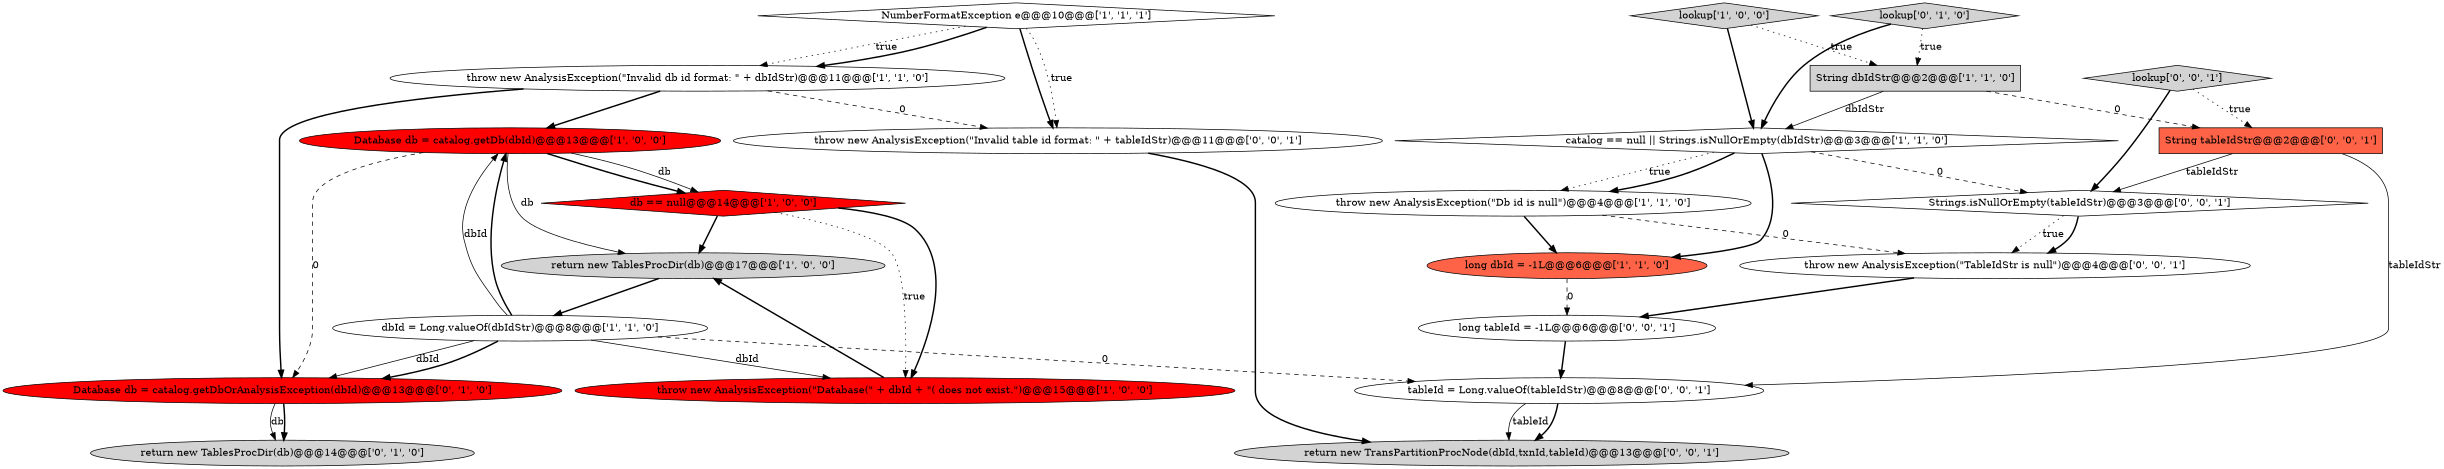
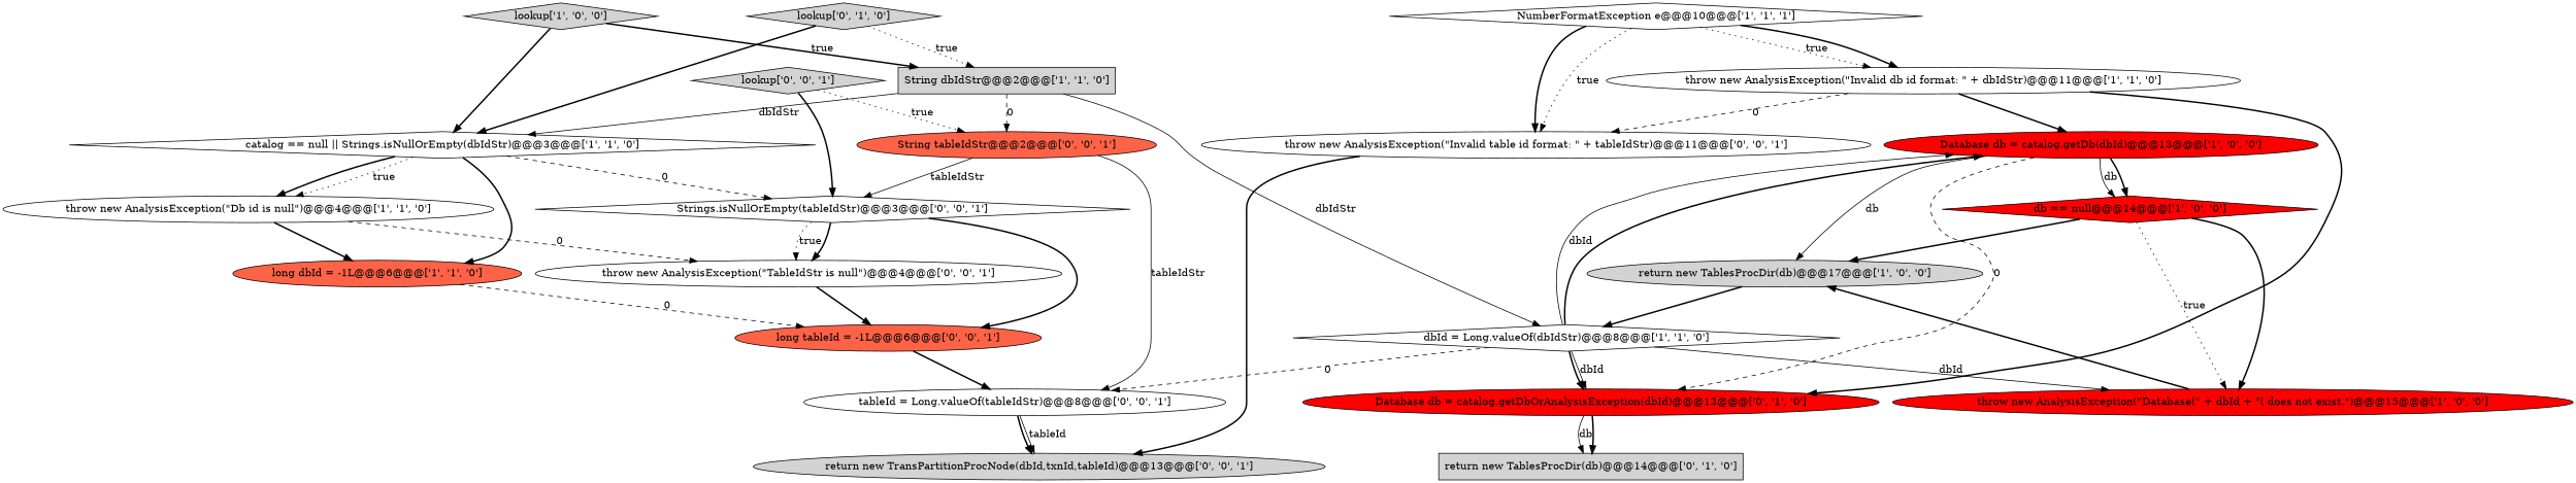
  digraph {
    node [fillcolor=white shape=ellipse style=filled]
    edge [style=bold]
    n1 [fillcolor=red label="Database db = catalog.getDb(dbId)@@@13@@@['1', '0', '0']"]
    n2 [fillcolor=lightgray label="return new TablesProcDir(db)@@@17@@@['1', '0', '0']"]
    n3 [fillcolor=red label="Database db = catalog.getDbOrAnalysisException(dbId)@@@13@@@['0', '1', '0']"]
    n4 [fillcolor=red label="db == null@@@14@@@['1', '0', '0']" shape=diamond]
-   n5 [label="dbId = Long.valueOf(dbIdStr)@@@8@@@['1', '1', '0']"]
-   n6 [fillcolor=lightgray label="return new TablesProcDir(db)@@@14@@@['0', '1', '0']"]
+   n5 [label="dbId = Long.valueOf(dbIdStr)@@@8@@@['1', '1', '0']" shape=diamond]
+   n6 [fillcolor=lightgray label="return new TablesProcDir(db)@@@14@@@['0', '1', '0']" shape=box]
    n7 [fillcolor=red label="throw new AnalysisException(\"Database(\" + dbId + \"( does not exist.\")@@@15@@@['1', '0', '0']"]
    n8 [label="catalog == null || Strings.isNullOrEmpty(dbIdStr)@@@3@@@['1', '1', '0']" shape=diamond]
    n9 [fillcolor=tomato label="long dbId = -1L@@@6@@@['1', '1', '0']"]
    n10 [label="Strings.isNullOrEmpty(tableIdStr)@@@3@@@['0', '0', '1']" shape=diamond]
    n11 [label="throw new AnalysisException(\"Db id is null\")@@@4@@@['1', '1', '0']"]
-   n12 [label="long tableId = -1L@@@6@@@['0', '0', '1']"]
+   n12 [fillcolor=tomato label="long tableId = -1L@@@6@@@['0', '0', '1']"]
    n13 [label="throw new AnalysisException(\"TableIdStr is null\")@@@4@@@['0', '0', '1']"]
    n14 [label="tableId = Long.valueOf(tableIdStr)@@@8@@@['0', '0', '1']"]
    n15 [fillcolor=lightgray label="return new TransPartitionProcNode(dbId,txnId,tableId)@@@13@@@['0', '0', '1']"]
    n16 [fillcolor=lightgray label="lookup['1', '0', '0']" shape=diamond]
    n17 [fillcolor=lightgray label="String dbIdStr@@@2@@@['1', '1', '0']" shape=box]
-   n18 [fillcolor=tomato label="String tableIdStr@@@2@@@['0', '0', '1']" shape=box]
+   n18 [fillcolor=tomato label="String tableIdStr@@@2@@@['0', '0', '1']"]
    n19 [label="throw new AnalysisException(\"Invalid table id format: \" + tableIdStr)@@@11@@@['0', '0', '1']"]
    n20 [label="NumberFormatException e@@@10@@@['1', '1', '1']" shape=diamond]
    n21 [label="throw new AnalysisException(\"Invalid db id format: \" + dbIdStr)@@@11@@@['1', '1', '0']"]
    n22 [fillcolor=lightgray label="lookup['0', '1', '0']" shape=diamond]
    n23 [fillcolor=lightgray label="lookup['0', '0', '1']" shape=diamond]
    n1 -> n2 [label=db style=solid]
    n1 -> n3 [label=0 style=dashed]
    n1 -> n4 [label=db style=solid]
    n1 -> n4
    n2 -> n5
    n3 -> n6 [label=db style=solid]
    n3 -> n6
    n4 -> n2
    n4 -> n7
    n4 -> n7 [label=true style=dotted]
    n5 -> n1
    n5 -> n1 [label=dbId style=solid]
    n5 -> n3 [label=dbId style=solid]
    n5 -> n3
    n5 -> n7 [label=dbId style=solid]
    n5 -> n14 [label=0 style=dashed]
    n7 -> n2
    n8 -> n9
    n8 -> n10 [label=0 style=dashed]
    n8 -> n11 [label=true style=dotted]
    n8 -> n11
    n9 -> n12 [label=0 style=dashed]
+   n10 -> n12
    n10 -> n13 [label=true style=dotted]
    n10 -> n13
    n11 -> n9
    n11 -> n13 [label=0 style=dashed]
    n12 -> n14
    n13 -> n12
    n14 -> n15 [label=tableId style=solid]
    n14 -> n15
    n16 -> n8
-   n16 -> n17 [label=true style=dotted]
+   n16 -> n17 [label=true]
+   n17 -> n5 [label=dbIdStr style=solid]
    n17 -> n8 [label=dbIdStr style=solid]
    n17 -> n18 [label=0 style=dashed]
    n18 -> n10 [label=tableIdStr style=solid]
    n18 -> n14 [label=tableIdStr style=solid]
    n19 -> n15
    n20 -> n19
    n20 -> n19 [label=true style=dotted]
    n20 -> n21 [label=true style=dotted]
    n20 -> n21
    n21 -> n1
    n21 -> n3
    n21 -> n19 [label=0 style=dashed]
    n22 -> n8
    n22 -> n17 [label=true style=dotted]
    n23 -> n10
    n23 -> n18 [label=true style=dotted]
  }
